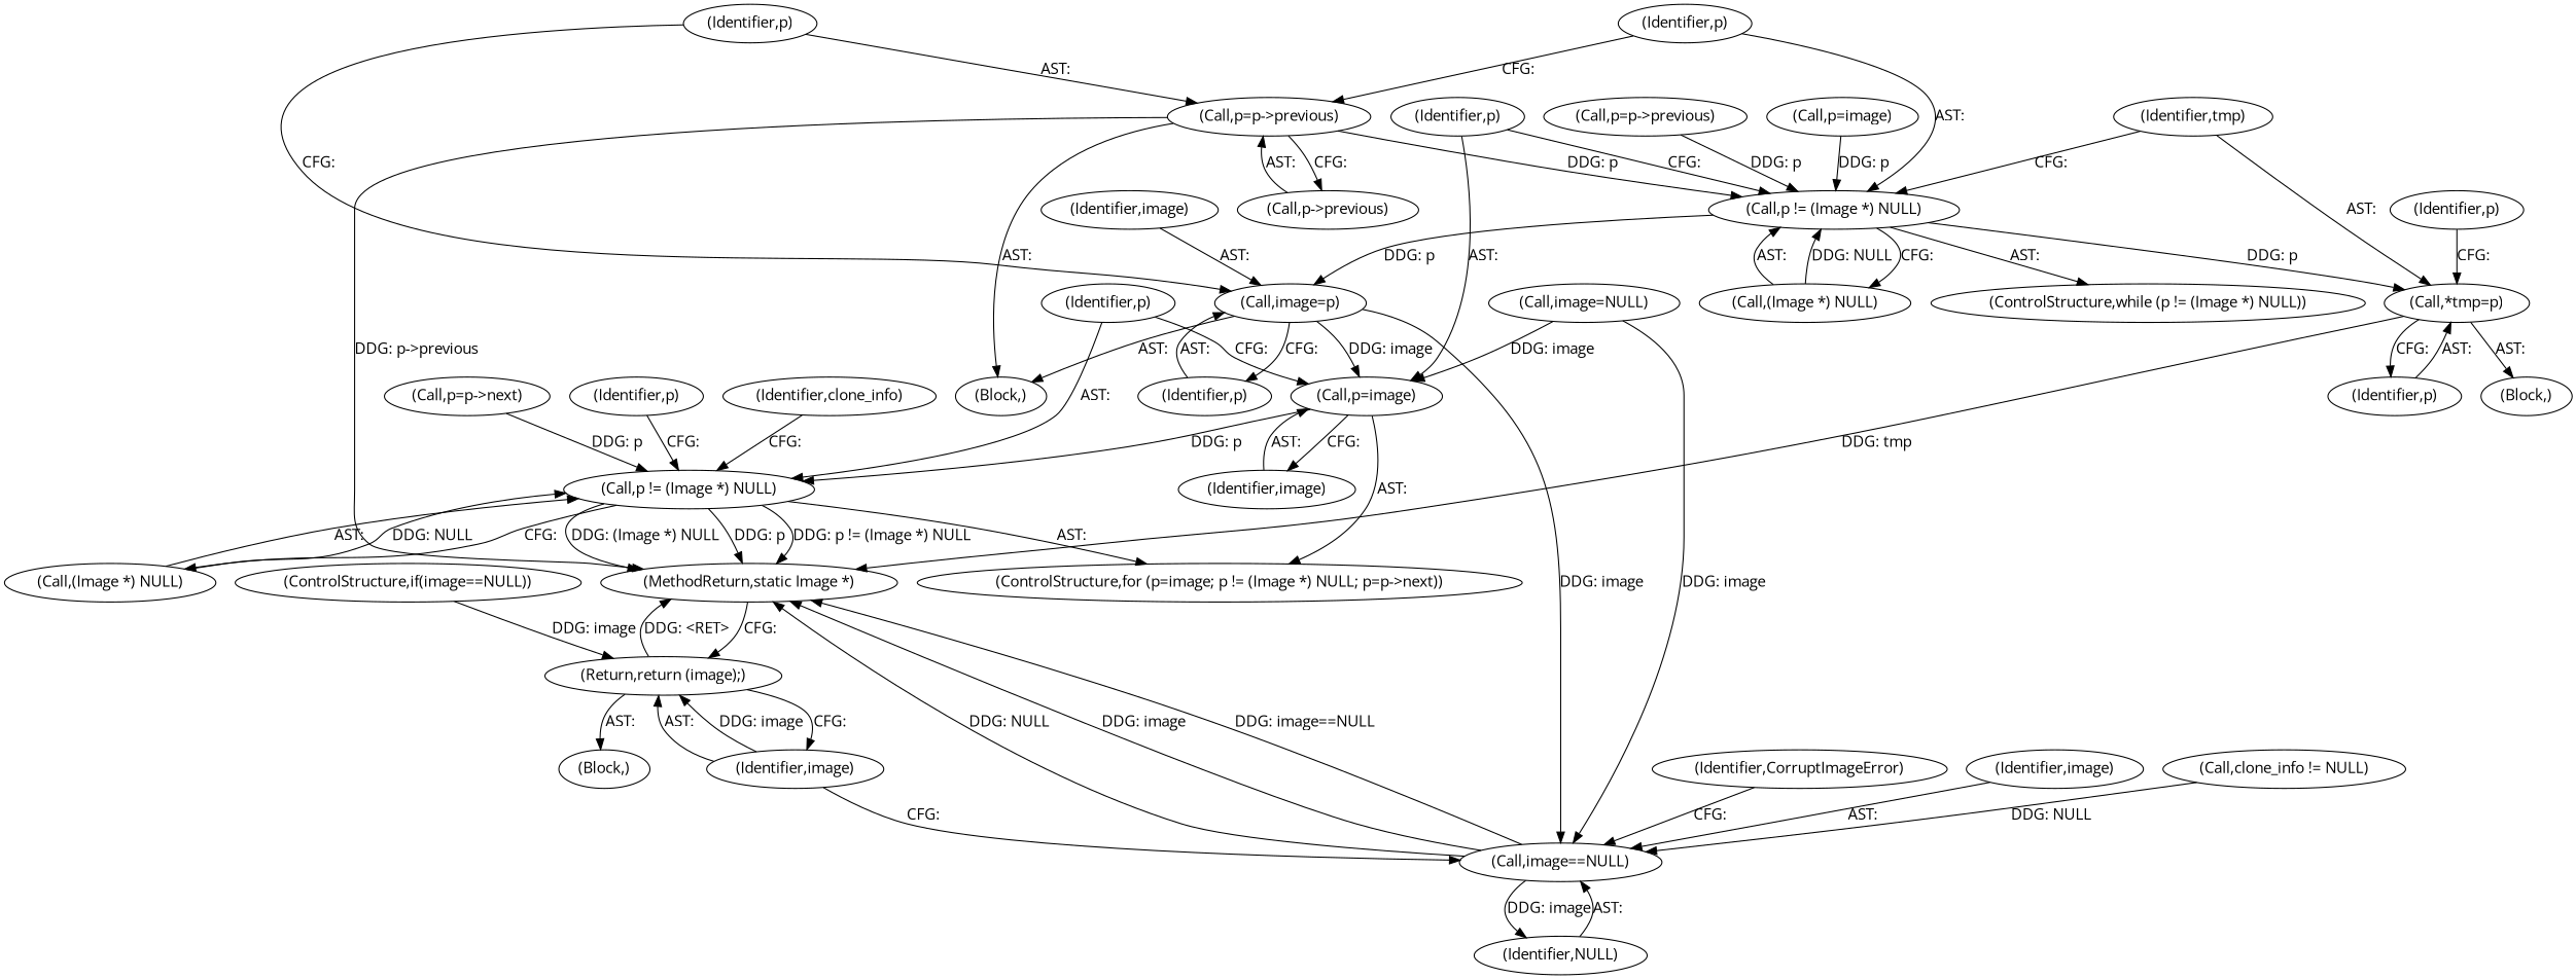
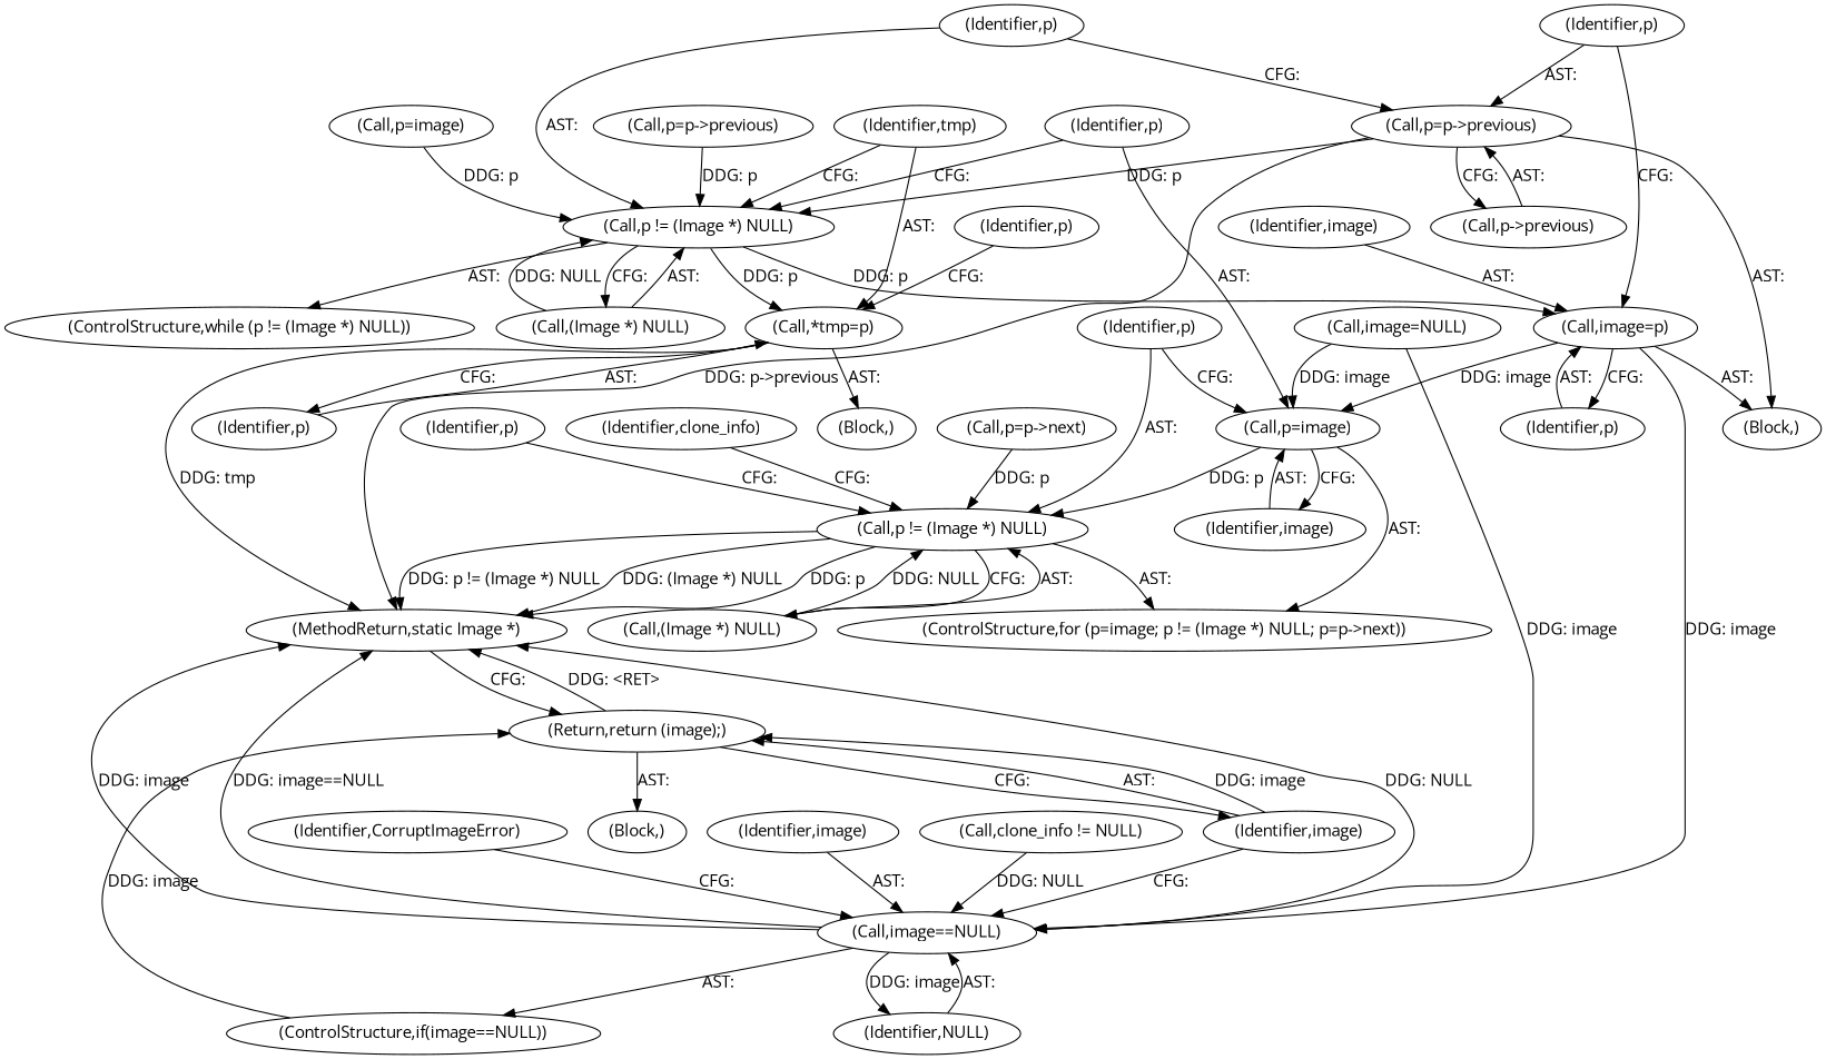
  digraph {
    fontname="Open Sans"
    node [fontname="Open Sans"]
    edge [fontname="Open Sans"]
    n1 [label="(Call,p=p->previous)"]
    n2 [label="(Call,p != (Image *) NULL)"]
    n3 [label="(Block,)"]
    n4 [label="(Call,p->previous)"]
    n5 [label="(MethodReturn,static Image *)"]
    n6 [label="(Call,*tmp=p)"]
    n7 [label="(Call,image=p)"]
    n8 [label="(ControlStructure,while (p != (Image *) NULL))"]
    n9 [label="(Call,(Image *) NULL)"]
    n10 [label="(Return,return (image);)"]
    n11 [label="(Identifier,p)"]
    n12 [label="(Block,)"]
    n13 [label="(Call,p=image)"]
    n14 [label="(Call,image==NULL)"]
    n15 [label="(Identifier,p)"]
    n16 [label="(Call,p != (Image *) NULL)"]
    n17 [label="(Identifier,image)"]
    n18 [label="(ControlStructure,for (p=image; p != (Image *) NULL; p=p->next))"]
    n19 [label="(ControlStructure,if(image==NULL))"]
    n20 [label="(Identifier,NULL)"]
    n21 [label="(Call,(Image *) NULL)"]
    n22 [label="(Identifier,image)"]
    n23 [label="(Block,)"]
    n24 [label="(Call,p=p->previous)"]
    n25 [label="(Identifier,CorruptImageError)"]
    n26 [label="(Identifier,tmp)"]
    n27 [label="(Call,p=image)"]
    n28 [label="(Identifier,p)"]
    n29 [label="(Identifier,image)"]
    n30 [label="(Call,clone_info != NULL)"]
    n31 [label="(Call,image=NULL)"]
    n32 [label="(Identifier,image)"]
    n33 [label="(Identifier,clone_info)"]
    n34 [label="(Identifier,p)"]
    n35 [label="(Identifier,p)"]
    n36 [label="(Identifier,p)"]
    n37 [label="(Identifier,p)"]
    n38 [label="(Call,p=p->next)"]
    n39 [label="(Identifier,p)"]
    n1 -> n2 [label="DDG: p"]
    n1 -> n3 [label="AST: "]
    n1 -> n4 [label="CFG: "]
    n1 -> n5 [label="DDG: p->previous"]
    n2 -> n6 [label="DDG: p"]
    n2 -> n7 [label="DDG: p"]
    n2 -> n8 [label="AST: "]
    n2 -> n9 [label="CFG: "]
    n4 -> n1 [label="AST: "]
    n5 -> n10 [label="CFG: "]
    n6 -> n5 [label="DDG: tmp"]
    n6 -> n11 [label="CFG: "]
    n6 -> n12 [label="AST: "]
    n7 -> n3 [label="AST: "]
    n7 -> n13 [label="DDG: image"]
    n7 -> n14 [label="DDG: image"]
    n7 -> n15 [label="CFG: "]
    n9 -> n2 [label="AST: "]
    n9 -> n2 [label="DDG: NULL"]
    n10 -> n5 [label="DDG: <RET>"]
    n10 -> n22 [label="CFG: "]
    n10 -> n23 [label="AST: "]
    n11 -> n6 [label="AST: "]
    n13 -> n16 [label="DDG: p"]
    n13 -> n17 [label="CFG: "]
    n13 -> n18 [label="AST: "]
    n14 -> n5 [label="DDG: NULL"]
    n14 -> n5 [label="DDG: image"]
    n14 -> n5 [label="DDG: image==NULL"]
+   n14 -> n19 [label="AST: "]
    n14 -> n20 [label="DDG: image"]
    n15 -> n7 [label="AST: "]
    n16 -> n5 [label="DDG: p"]
    n16 -> n5 [label="DDG: p != (Image *) NULL"]
    n16 -> n5 [label="DDG: (Image *) NULL"]
    n16 -> n18 [label="AST: "]
    n16 -> n21 [label="CFG: "]
    n17 -> n13 [label="AST: "]
    n19 -> n10 [label="DDG: image"]
    n20 -> n14 [label="AST: "]
    n21 -> n16 [label="AST: "]
    n21 -> n16 [label="DDG: NULL"]
    n22 -> n10 [label="AST: "]
    n22 -> n10 [label="DDG: image"]
    n22 -> n14 [label="CFG: "]
    n24 -> n2 [label="DDG: p"]
    n25 -> n14 [label="CFG: "]
    n26 -> n2 [label="CFG: "]
    n26 -> n6 [label="AST: "]
    n27 -> n2 [label="DDG: p"]
    n28 -> n16 [label="CFG: "]
    n29 -> n14 [label="AST: "]
    n30 -> n14 [label="DDG: NULL"]
    n31 -> n13 [label="DDG: image"]
    n31 -> n14 [label="DDG: image"]
    n32 -> n7 [label="AST: "]
    n33 -> n16 [label="CFG: "]
    n34 -> n1 [label="CFG: "]
    n34 -> n2 [label="AST: "]
    n35 -> n6 [label="CFG: "]
    n36 -> n13 [label="CFG: "]
    n36 -> n16 [label="AST: "]
    n37 -> n1 [label="AST: "]
    n37 -> n7 [label="CFG: "]
    n38 -> n16 [label="DDG: p"]
    n39 -> n2 [label="CFG: "]
    n39 -> n13 [label="AST: "]
  }
